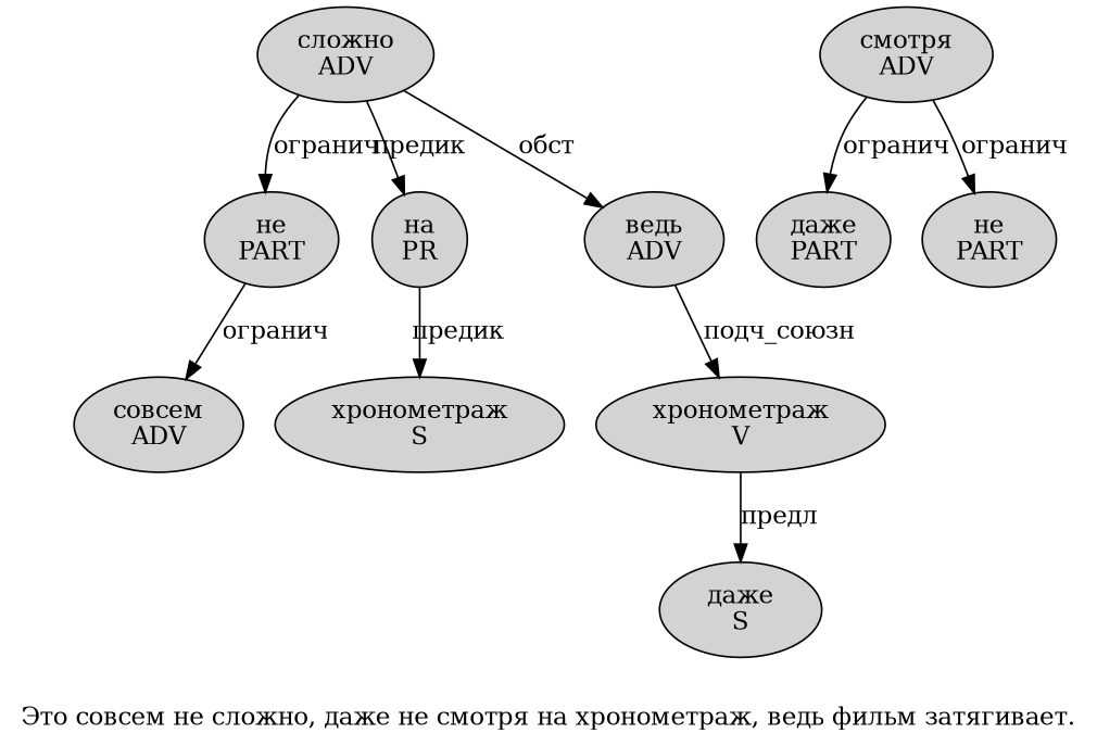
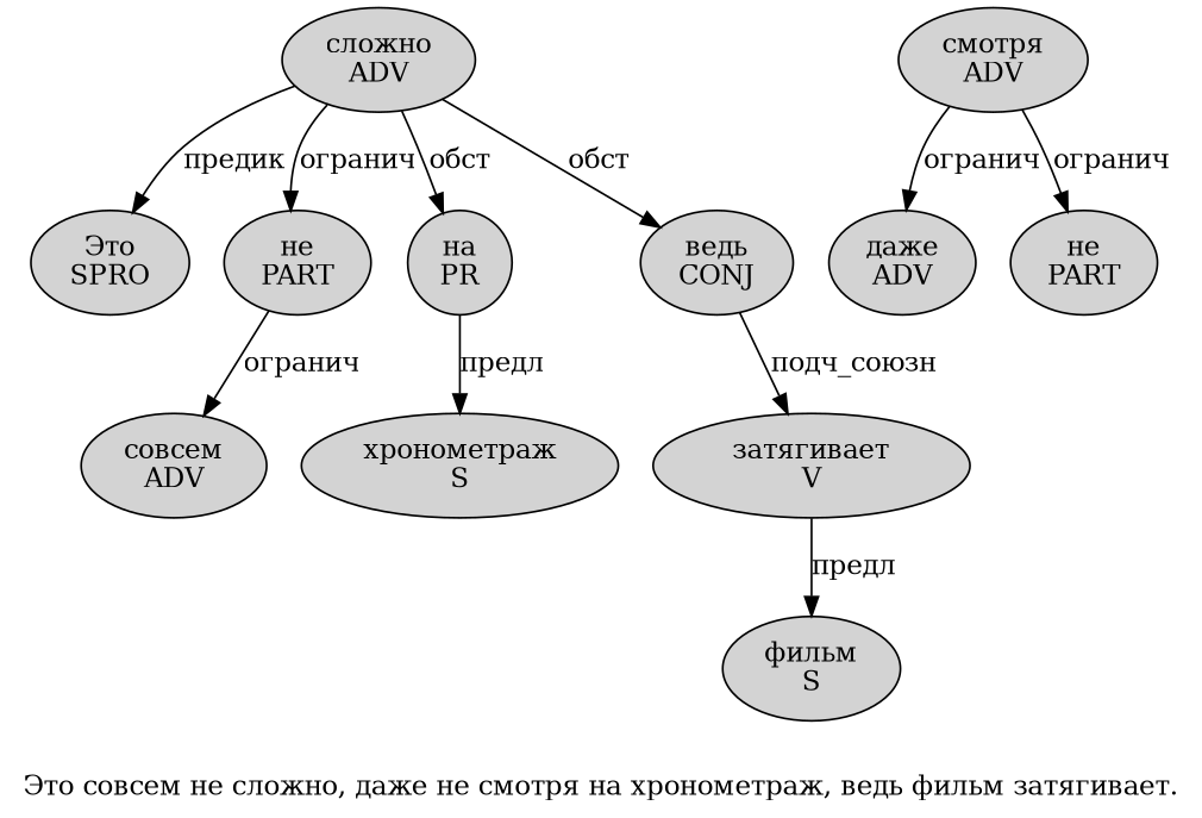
  digraph {
    label="Это совсем не сложно, даже не смотря на хронометраж, ведь фильм затягивает."
    node [fillcolor=lightgray penwidth=1 shape=ellipse style=filled]
+   n1 [label="Это\nSPRO"]
    n2 [label="совсем\nADV"]
    n3 [label="не\nPART"]
    n4 [label="сложно\nADV"]
    n5 [label="на\nPR"]
-   n6 [label="ведь\nADV"]
+   n6 [label="ведь\nCONJ"]
    n7 [label="смотря\nADV"]
-   n8 [label="даже\nPART"]
+   n8 [label="даже\nADV"]
    n9 [label="не\nPART"]
    n10 [label="хронометраж\nS"]
-   n11 [label="хронометраж\nV"]
-   n12 [label="даже\nS"]
+   n11 [label="затягивает\nV"]
+   n12 [label="фильм\nS"]
    n3 -> n2 [label="огранич"]
+   n4 -> n1 [label="предик"]
    n4 -> n3 [label="огранич"]
-   n4 -> n5 [label="предик"]
+   n4 -> n5 [label="обст"]
    n4 -> n6 [label="обст"]
-   n5 -> n10 [label="предик"]
+   n5 -> n10 [label="предл"]
    n6 -> n11 [label="подч_союзн"]
    n7 -> n8 [label="огранич"]
    n7 -> n9 [label="огранич"]
    n11 -> n12 [label="предл"]
  }
